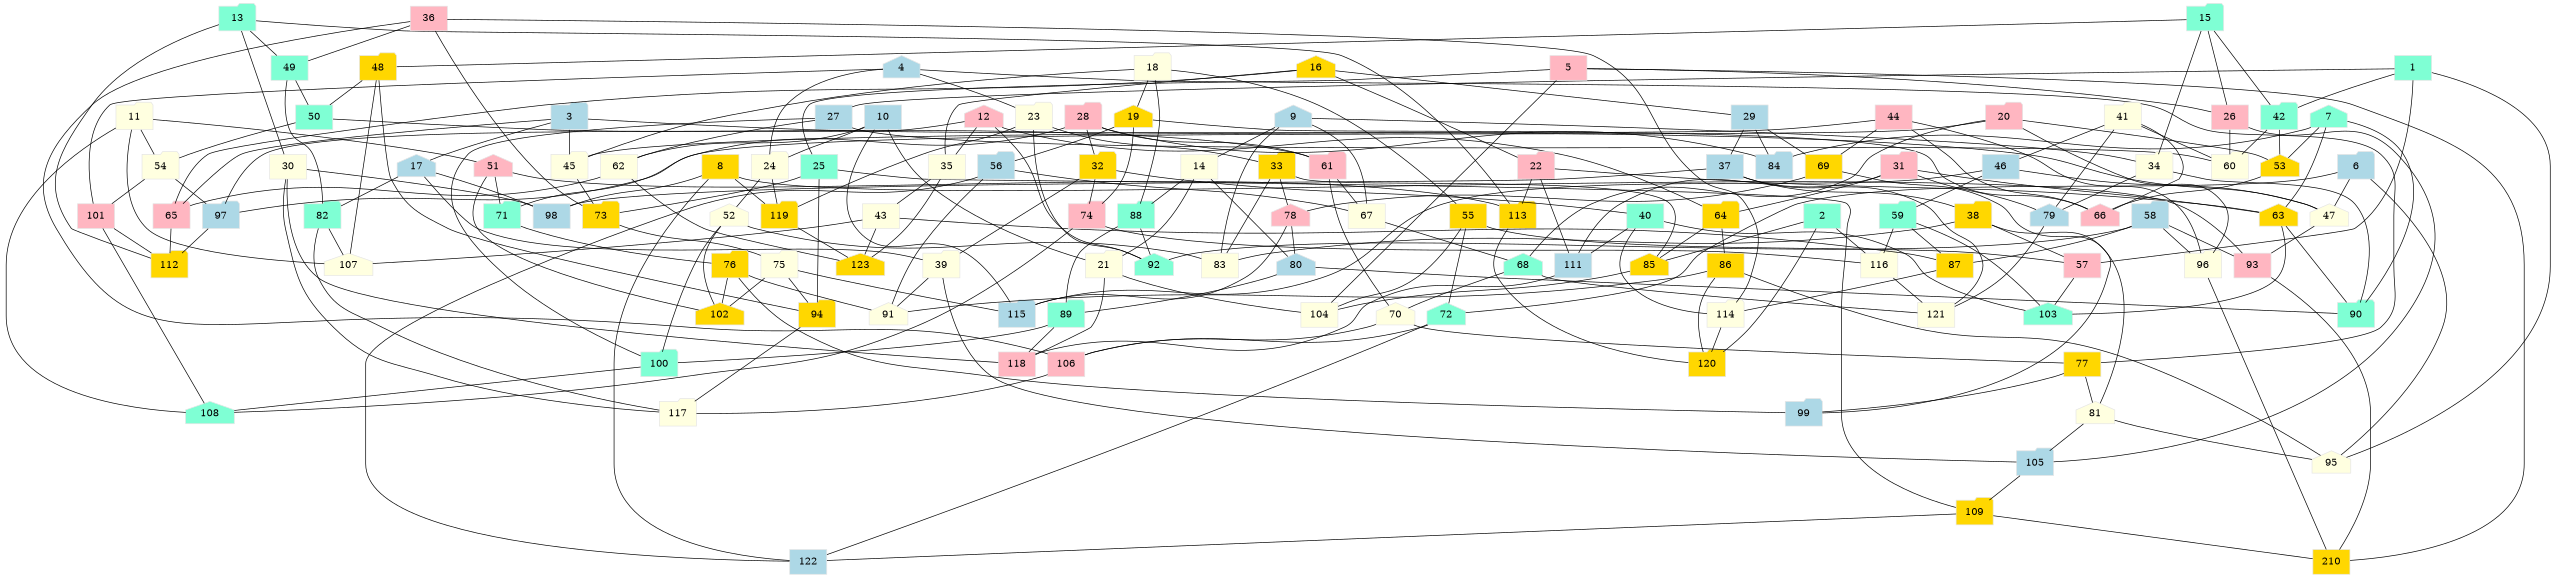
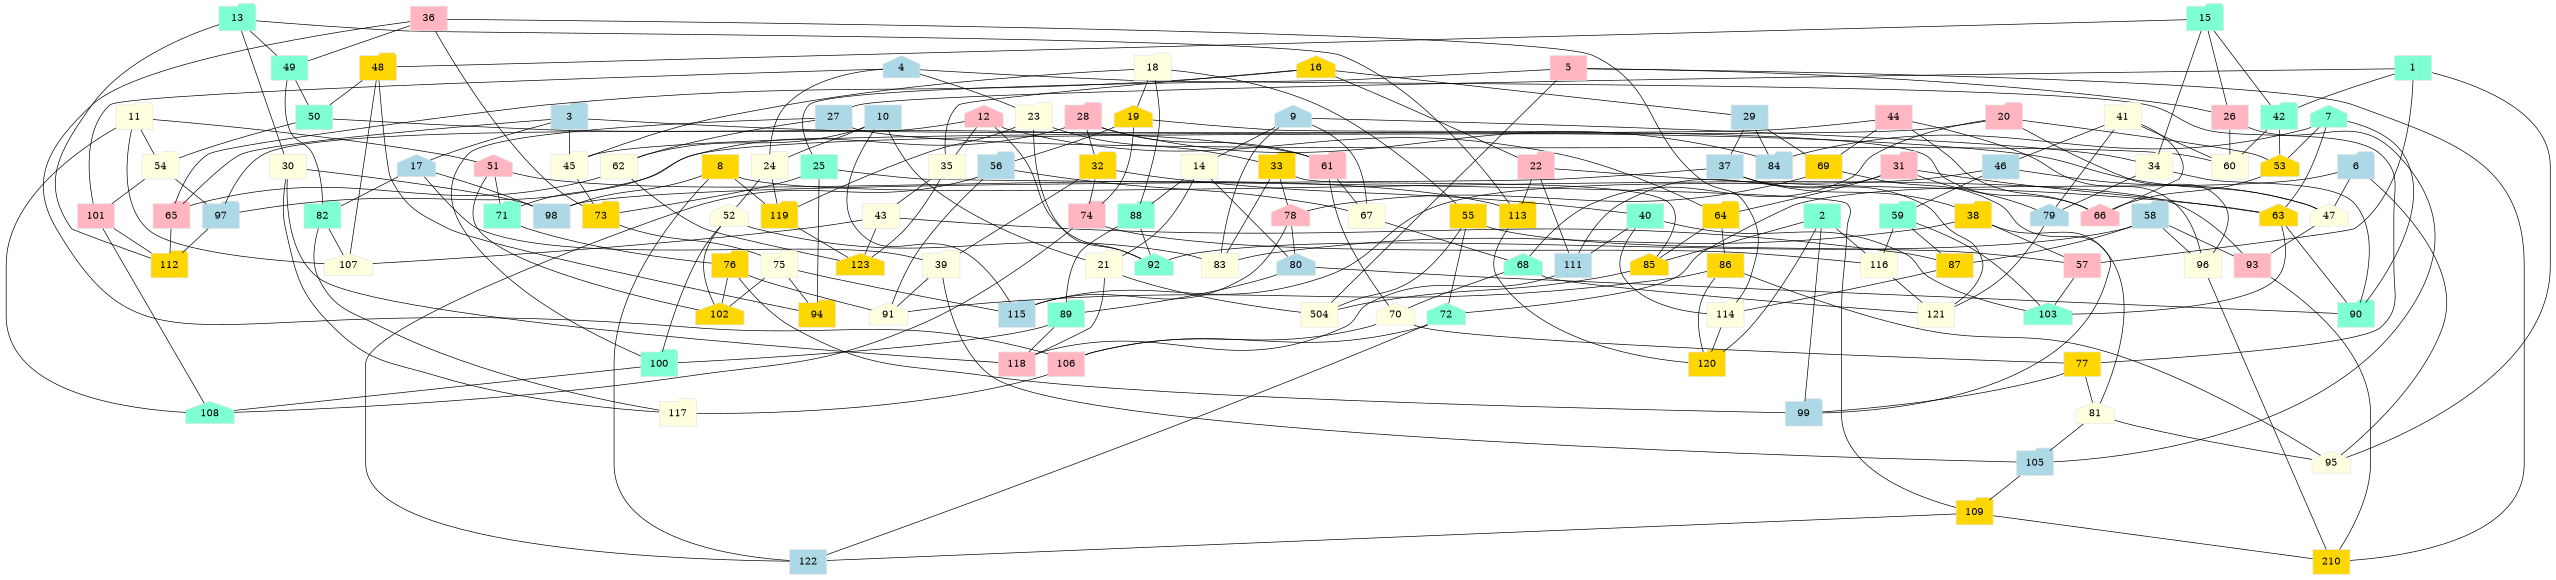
  graph {
    node [color=gray90 fillcolor=lightyellow shape=folder style=filled]
    1 [fillcolor=aquamarine shape=box]
    27 [fillcolor=lightblue shape=box]
    42 [fillcolor=aquamarine]
    57 [fillcolor=lightpink shape=box]
    95 [shape=house]
    62 [shape=box]
    60
    100 [fillcolor=aquamarine]
    53 [fillcolor=gold shape=house]
    103 [fillcolor=aquamarine shape=house]
    2 [fillcolor=aquamarine shape=box]
    85 [fillcolor=gold shape=house]
    99 [fillcolor=lightblue]
    116
    120 [fillcolor=gold]
-   104 [shape=box]
+   104 [shape=box label=504]
    121 [shape=box]
    3 [fillcolor=lightblue]
    17 [fillcolor=lightblue shape=house]
    45
    47 [shape=house]
    65 [fillcolor=lightpink]
    98 [fillcolor=lightblue shape=box]
    39
    82 [fillcolor=aquamarine]
    73 [fillcolor=gold]
    93 [fillcolor=lightpink shape=box]
    112 [fillcolor=gold]
    4 [fillcolor=lightblue shape=house]
    23
    24
    77 [fillcolor=gold shape=box]
    101 [fillcolor=lightpink shape=box]
    119 [fillcolor=gold]
    92 [fillcolor=aquamarine shape=house]
    33 [fillcolor=gold]
    52 [shape=house]
    81 [shape=house]
    108 [fillcolor=aquamarine shape=house]
    5 [fillcolor=lightpink shape=box]
    25 [fillcolor=aquamarine shape=box]
    26 [fillcolor=lightpink shape=box]
    n43 [fillcolor=gold label=210 shape=box]
    94 [fillcolor=gold]
    109 [fillcolor=gold]
    105 [fillcolor=lightblue]
    6 [fillcolor=lightblue]
    72 [fillcolor=aquamarine shape=house]
    71 [fillcolor=aquamarine]
    76 [fillcolor=gold]
    122 [fillcolor=lightblue shape=box]
    106 [fillcolor=lightpink shape=box]
    7 [fillcolor=aquamarine shape=house]
    63 [fillcolor=gold shape=house]
    84 [fillcolor=lightblue]
    90 [fillcolor=aquamarine]
    66 [fillcolor=lightpink shape=house]
    8 [fillcolor=gold shape=box]
    123 [fillcolor=gold shape=house]
    9 [fillcolor=lightblue shape=house]
    14 [shape=box]
    34
    67 [shape=box]
    83 [shape=box]
    21
    80 [fillcolor=lightblue shape=house]
    88 [fillcolor=aquamarine]
    79 [fillcolor=lightblue shape=house]
    68 [fillcolor=aquamarine shape=house]
    10 [fillcolor=lightblue shape=box]
    115 [fillcolor=lightblue]
    118 [fillcolor=lightpink shape=box]
    51 [fillcolor=lightpink shape=house]
    11
    54
    107 [shape=house]
    113 [fillcolor=gold]
    102 [fillcolor=gold shape=house]
    97 [fillcolor=lightblue]
    12 [fillcolor=lightpink shape=house]
    35 [shape=box]
    64 [fillcolor=gold]
    43 [shape=box]
    86 [fillcolor=gold shape=box]
    13 [fillcolor=aquamarine]
    30 [shape=box]
    49 [fillcolor=aquamarine shape=box]
    117
    50 [fillcolor=aquamarine shape=box]
    89 [fillcolor=aquamarine]
    15 [fillcolor=aquamarine]
    48 [fillcolor=gold]
    16 [fillcolor=gold shape=house]
    22 [fillcolor=lightpink]
    29 [fillcolor=lightblue shape=box]
    111 [fillcolor=lightblue shape=box]
    37 [fillcolor=lightblue shape=box]
    69 [fillcolor=gold shape=box]
    91 [shape=house]
    18
    19 [fillcolor=gold shape=house]
    55 [fillcolor=gold shape=box]
    56 [fillcolor=lightblue]
    74 [fillcolor=lightpink]
    20 [fillcolor=lightpink]
    96
    70 [shape=house]
    78 [fillcolor=lightpink shape=house]
    75
    28 [fillcolor=lightpink]
    32 [fillcolor=gold]
    61 [fillcolor=lightpink]
    40 [fillcolor=aquamarine shape=box]
    38 [fillcolor=gold]
    31 [fillcolor=lightpink]
    114
    87 [fillcolor=gold shape=box]
    36 [fillcolor=lightpink shape=box]
    41
    46 [fillcolor=lightblue shape=box]
    59 [fillcolor=aquamarine]
    44 [fillcolor=lightpink shape=box]
    58 [fillcolor=lightblue]
    1 -- 27
    1 -- 42
    1 -- 57
    1 -- 95
    27 -- 62
    27 -- 60
    27 -- 100
    42 -- 60
    42 -- 53
    57 -- 103
    62 -- 65
    62 -- 123
    100 -- 108
    53 -- 66
    2 -- 85
+   2 -- 99
    2 -- 116
    2 -- 120
    85 -- 104
    116 -- 121
    3 -- 17
    3 -- 45
    3 -- 47
    3 -- 65
    17 -- 98
    17 -- 39
    17 -- 82
    45 -- 73
    47 -- 93
    65 -- 112
    39 -- 105
    39 -- 91
    82 -- 107
    82 -- 117
    73 -- 75
    93 -- n43
    4 -- 23
    4 -- 24
    4 -- 77
    4 -- 101
    23 -- 119
    23 -- 92
    23 -- 33
    24 -- 119
    24 -- 52
    77 -- 99
    77 -- 81
    101 -- 112
    101 -- 108
    119 -- 123
    33 -- 85
    33 -- 83
    33 -- 78
    52 -- 100
    52 -- 83
    52 -- 102
    81 -- 95
    81 -- 105
    5 -- 104
    5 -- 25
    5 -- 26
    5 -- n43
    25 -- 73
    25 -- 94
    25 -- 109
    26 -- 60
    26 -- 105
-   94 -- 117
    109 -- n43
    109 -- 122
    105 -- 109
    6 -- 95
    6 -- 47
    6 -- 72
    72 -- 122
    72 -- 106
    71 -- 76
    76 -- 99
    76 -- 102
    76 -- 91
    106 -- 117
    7 -- 53
    7 -- 63
    7 -- 84
    7 -- 90
    63 -- 103
    63 -- 90
    8 -- 98
    8 -- 93
    8 -- 119
    8 -- 122
    9 -- 14
    9 -- 34
    9 -- 67
    9 -- 83
    14 -- 21
    14 -- 80
    14 -- 88
    34 -- 90
    34 -- 79
    67 -- 68
    21 -- 104
    21 -- 118
    80 -- 90
    80 -- 89
    88 -- 92
    88 -- 89
    79 -- 121
    68 -- 121
    68 -- 70
    10 -- 62
    10 -- 24
    10 -- 21
    10 -- 115
    51 -- 71
    51 -- 113
    51 -- 102
    11 -- 108
    11 -- 51
    11 -- 54
    11 -- 107
    54 -- 101
    54 -- 97
    113 -- 120
    97 -- 112
    12 -- 92
    12 -- 97
    12 -- 35
    12 -- 64
    35 -- 123
    35 -- 43
    64 -- 85
    64 -- 86
    43 -- 123
    43 -- 107
    43 -- 87
    86 -- 95
    86 -- 120
    86 -- 91
    13 -- 112
    13 -- 113
    13 -- 30
    13 -- 49
    30 -- 98
    30 -- 118
    30 -- 117
    49 -- 82
    49 -- 50
    50 -- 54
    50 -- 61
    89 -- 100
    89 -- 118
    15 -- 42
    15 -- 26
    15 -- 34
    15 -- 48
    48 -- 94
    48 -- 107
    48 -- 50
    16 -- 65
    16 -- 35
    16 -- 22
    16 -- 29
    22 -- 63
    22 -- 113
    22 -- 111
    29 -- 84
    29 -- 37
    29 -- 69
    111 -- 118
    37 -- 121
    37 -- 98
    37 -- 38
    69 -- 99
    69 -- 78
    18 -- 45
    18 -- 88
    18 -- 19
    18 -- 55
    19 -- 66
    19 -- 56
    19 -- 74
    55 -- 57
    55 -- 104
    55 -- 72
    56 -- 122
    56 -- 67
    56 -- 91
    74 -- 116
    74 -- 108
    20 -- 53
    20 -- 68
    20 -- 97
    20 -- 96
    96 -- n43
    70 -- 77
    70 -- 106
    78 -- 80
    78 -- 115
    75 -- 94
    75 -- 115
    75 -- 102
    28 -- 71
    28 -- 84
    28 -- 32
    28 -- 61
    32 -- 39
    32 -- 74
    32 -- 40
    61 -- 67
    61 -- 70
    40 -- 103
    40 -- 111
    40 -- 114
    38 -- 57
    38 -- 81
    38 -- 83
    31 -- 63
    31 -- 79
    31 -- 64
    31 -- 111
    114 -- 120
    87 -- 114
    36 -- 73
    36 -- 106
    36 -- 49
    36 -- 114
    41 -- 60
    41 -- 66
    41 -- 79
    41 -- 46
    46 -- 47
    46 -- 115
    46 -- 59
    59 -- 103
    59 -- 116
    59 -- 87
    44 -- 45
    44 -- 66
    44 -- 69
    44 -- 96
    58 -- 93
    58 -- 92
    58 -- 96
    58 -- 87
  }
